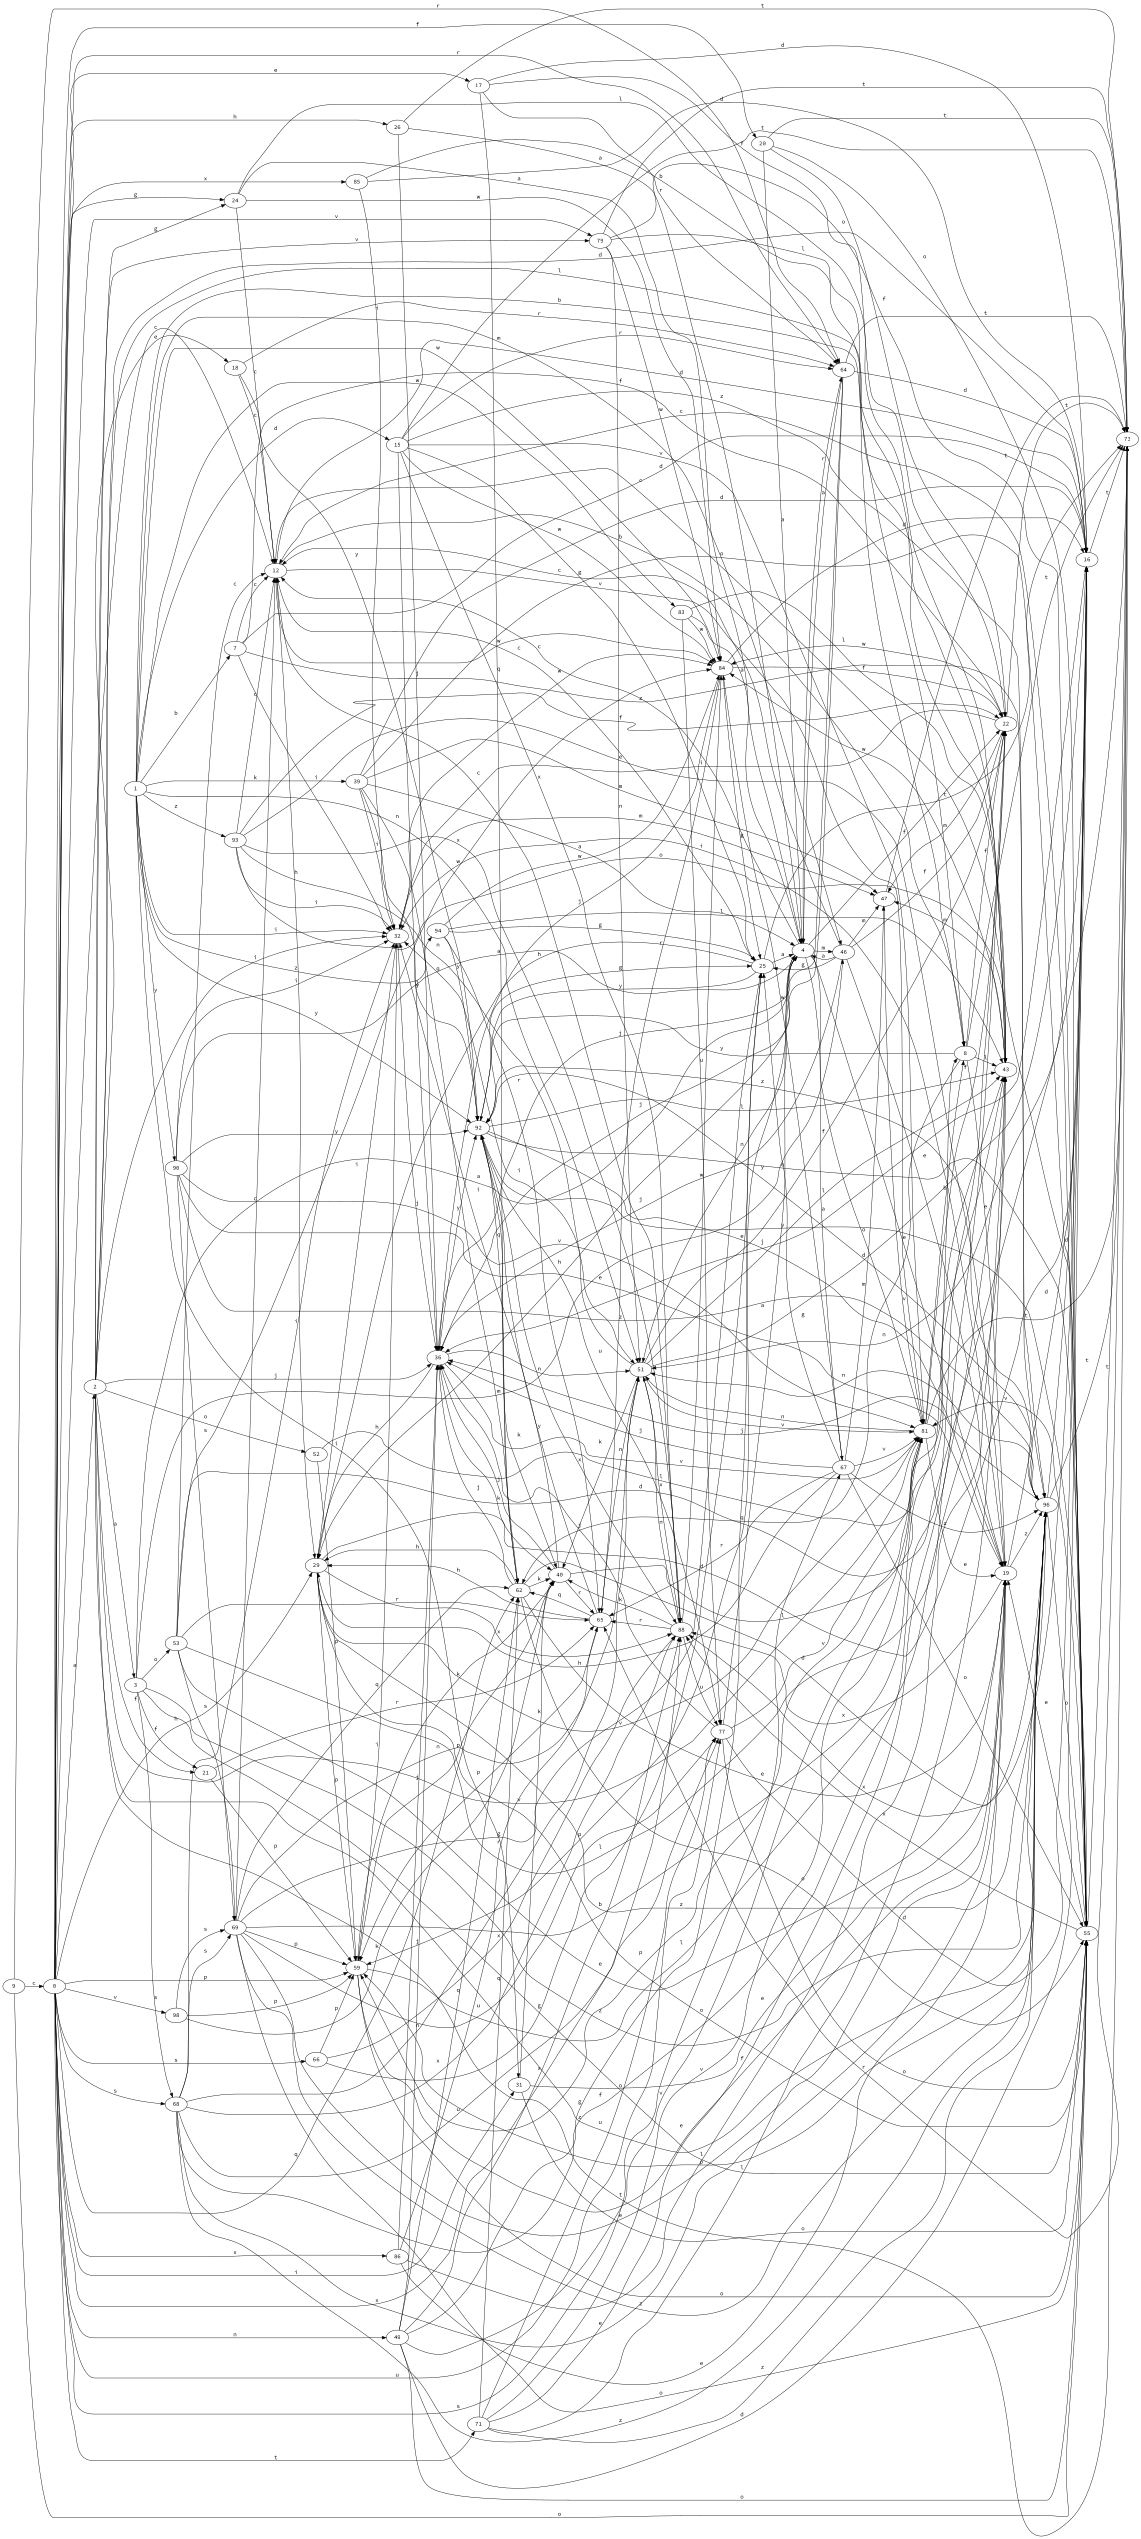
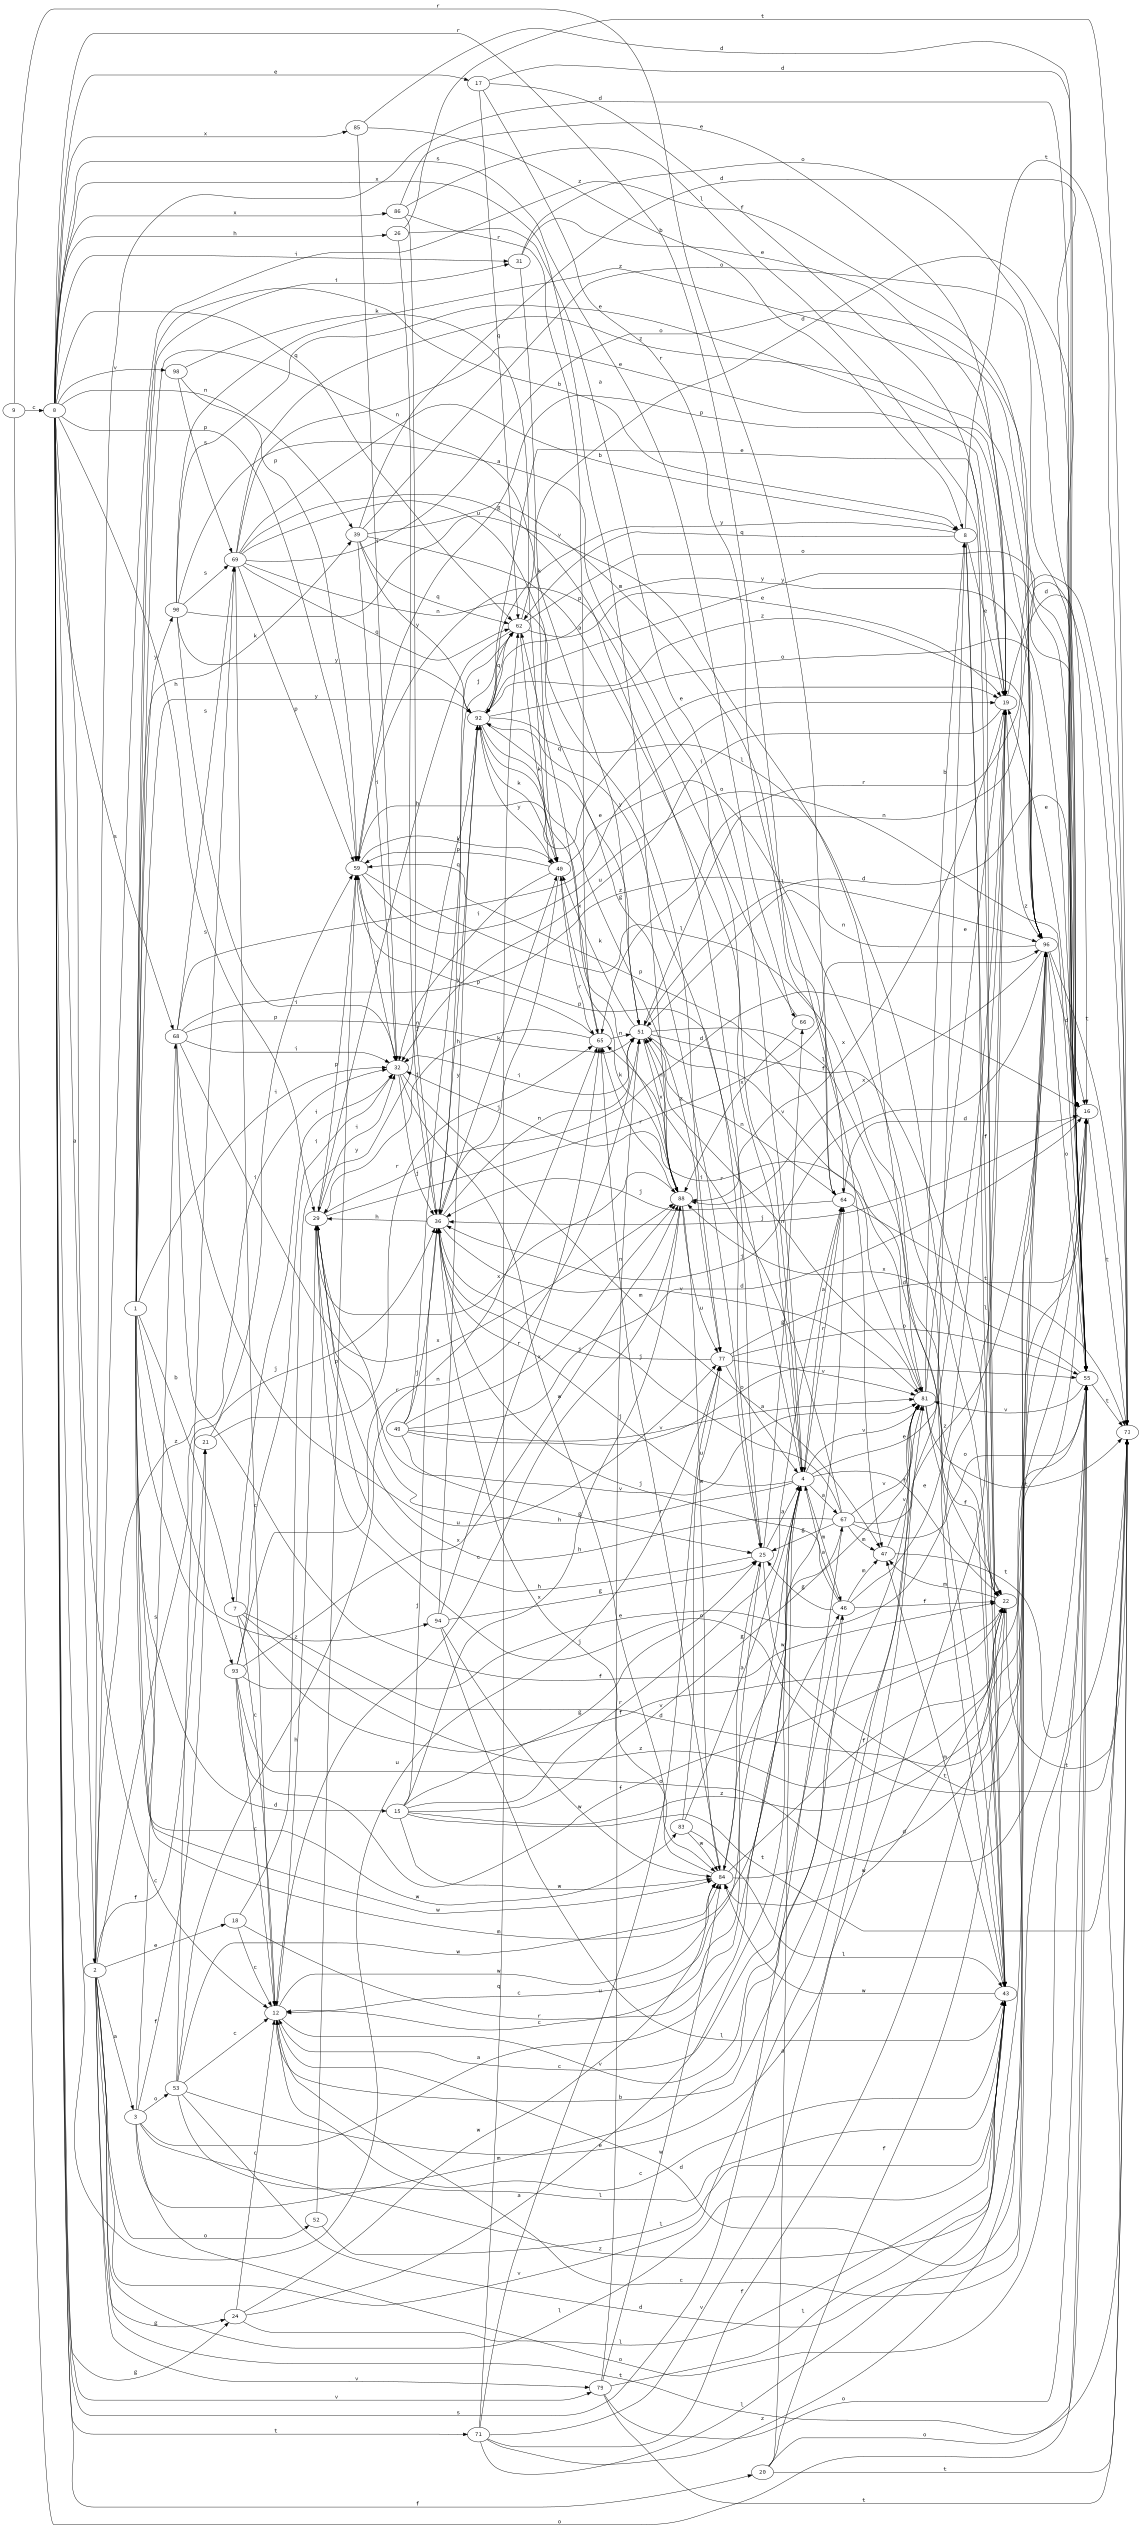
  strict digraph {
    fontname="Source Code Pro"
    rankdir=LR
    node [fontname="Source Code Pro"]
    edge [fontname="Source Code Pro"]
    0
    2
    12
    17
    20
    24
    26
    29
    31
    49
    59
    62
    64
    66
    67
    68
    71
    77
    n19 [label=98]
    79
    85
    86
    88
    32
    3
    16
    18
    21
    36
    43
    52
    73
    81
    96
    9
    55
    8
    84
    22
    4
    19
    40
    25
    51
    65
    47
    69
    1
    7
    15
    39
    46
    83
    90
    92
    93
    94
    53
    0 -> 2 [label=a]
    0 -> 12 [label=c]
    0 -> 17 [label=e]
    0 -> 20 [label=f]
    0 -> 24 [label=g]
    0 -> 26 [label=h]
    0 -> 29 [label=h]
    0 -> 31 [label=i]
-   0 -> 49 [label=n]
+   0 -> 39 [label=n]
    0 -> 59 [label=p]
    0 -> 62 [label=q]
    0 -> 64 [label=r]
    0 -> 66 [label=s]
    0 -> 67 [label=s]
    0 -> 68 [label=s]
    0 -> 71 [label=t]
    0 -> 77 [label=u]
    0 -> n19 [label=v]
    0 -> 79 [label=v]
    0 -> 85 [label=x]
    0 -> 86 [label=x]
    0 -> 88 [label=x]
    2 -> 24 [label=g]
    2 -> 79 [label=v]
    2 -> 32 [label=i]
    2 -> 3 [label=a]
    2 -> 16 [label=d]
    2 -> 18 [label=e]
    2 -> 21 [label=f]
    2 -> 36 [label=j]
    2 -> 43 [label=l]
    2 -> 52 [label=o]
    2 -> 73 [label=t]
    2 -> 81 [label=v]
    2 -> 96 [label=z]
    12 -> 29 [label=h]
    12 -> 16 [label=d]
    12 -> 81 [label=v]
    12 -> 8 [label=b]
    12 -> 84 [label=w]
    17 -> 62 [label=q]
    17 -> 64 [label=r]
    17 -> 16 [label=d]
    17 -> 22 [label=f]
    20 -> 73 [label=t]
    20 -> 55 [label=o]
    20 -> 22 [label=f]
    20 -> 4 [label=a]
    24 -> 12 [label=c]
    24 -> 43 [label=l]
    24 -> 84 [label=w]
    24 -> 4 [label=a]
    26 -> 36 [label=j]
    26 -> 73 [label=t]
    26 -> 4 [label=a]
    29 -> 59 [label=p]
    29 -> 88 [label=x]
    29 -> 32 [label=i]
    29 -> 16 [label=d]
    29 -> 81 [label=v]
    29 -> 96 [label=z]
    29 -> 55 [label=o]
    31 -> 55 [label=o]
    31 -> 19 [label=e]
    31 -> 40 [label=k]
    49 -> 62 [label=q]
    49 -> 88 [label=x]
    49 -> 16 [label=d]
    49 -> 36 [label=j]
    49 -> 81 [label=v]
    49 -> 55 [label=o]
    49 -> 25 [label=g]
    59 -> 32 [label=i]
    59 -> 43 [label=l]
    59 -> 55 [label=o]
    59 -> 19 [label=e]
    59 -> 40 [label=k]
    62 -> 29 [label=h]
    62 -> 16 [label=d]
    62 -> 36 [label=j]
    62 -> 55 [label=o]
    62 -> 19 [label=e]
    62 -> 40 [label=k]
    64 -> 16 [label=d]
    64 -> 36 [label=j]
    64 -> 73 [label=t]
    64 -> 4 [label=a]
    64 -> 51 [label=n]
    66 -> 59 [label=p]
    66 -> 88 [label=x]
-   66 -> 25 [label=g]
+   25 -> 66 [label=g]
    67 -> 29 [label=h]
    67 -> 36 [label=j]
    67 -> 81 [label=v]
    67 -> 96 [label=z]
    67 -> 55 [label=o]
    67 -> 84 [label=w]
    67 -> 25 [label=g]
    67 -> 65 [label=r]
    67 -> 47 [label=m]
    68 -> 77 [label=u]
    68 -> 88 [label=x]
    68 -> 32 [label=i]
    68 -> 96 [label=z]
    68 -> 22 [label=f]
    68 -> 19 [label=e]
    68 -> 51 [label=n]
    68 -> 69 [label=s]
    71 -> 62 [label=q]
    71 -> 77 [label=u]
    71 -> 43 [label=l]
    71 -> 81 [label=v]
    71 -> 96 [label=z]
    71 -> 22 [label=f]
    77 -> 16 [label=d]
    77 -> 36 [label=j]
    77 -> 81 [label=v]
    77 -> 55 [label=o]
    77 -> 4 [label=a]
    n19 -> 59 [label=p]
    n19 -> 40 [label=k]
    n19 -> 69 [label=s]
    79 -> 43 [label=l]
    79 -> 73 [label=t]
    79 -> 55 [label=o]
    79 -> 84 [label=w]
    79 -> 51 [label=n]
    85 -> 32 [label=i]
    85 -> 16 [label=d]
    85 -> 8 [label=b]
    86 -> 36 [label=j]
    86 -> 43 [label=l]
    86 -> 19 [label=e]
    86 -> 65 [label=r]
    88 -> 12 [label=c]
    88 -> 77 [label=u]
    88 -> 84 [label=w]
    88 -> 40 [label=k]
    88 -> 51 [label=n]
    88 -> 65 [label=r]
    32 -> 36 [label=j]
    32 -> 84 [label=w]
    32 -> 47 [label=m]
    3 -> 68 [label=s]
    3 -> 21 [label=f]
    3 -> 96 [label=z]
    3 -> 55 [label=o]
    3 -> 4 [label=a]
    3 -> 46 [label=m]
    3 -> 53 [label=o]
    16 -> 36 [label=j]
    16 -> 73 [label=t]
    18 -> 12 [label=c]
    18 -> 64 [label=r]
    18 -> 92 [label=y]
    21 -> 59 [label=p]
    21 -> 65 [label=r]
    36 -> 29 [label=h]
    36 -> 81 [label=v]
    36 -> 40 [label=k]
    36 -> 51 [label=n]
    36 -> 92 [label=y]
    43 -> 12 [label=c]
    43 -> 84 [label=w]
    43 -> 47 [label=m]
    52 -> 59 [label=p]
    52 -> 43 [label=l]
    73 -> 51 [label=n]
    73 -> 65 [label=r]
    81 -> 59 [label=p]
    81 -> 73 [label=t]
    81 -> 8 [label=b]
    81 -> 22 [label=f]
    81 -> 19 [label=e]
    81 -> 51 [label=n]
    96 -> 59 [label=p]
    96 -> 88 [label=x]
    96 -> 16 [label=d]
    96 -> 36 [label=j]
    96 -> 73 [label=t]
    96 -> 55 [label=o]
    96 -> 51 [label=n]
    96 -> 92 [label=y]
    9 -> 0 [label=c]
    9 -> 64 [label=r]
    9 -> 55 [label=o]
    55 -> 12 [label=c]
    55 -> 88 [label=x]
    55 -> 73 [label=t]
    55 -> 81 [label=v]
    55 -> 19 [label=e]
    55 -> 92 [label=y]
    8 -> 62 [label=q]
    8 -> 43 [label=l]
    8 -> 73 [label=t]
    8 -> 22 [label=f]
    8 -> 19 [label=e]
    8 -> 92 [label=y]
    84 -> 16 [label=d]
    84 -> 36 [label=j]
    84 -> 22 [label=f]
    84 -> 25 [label=g]
    84 -> 65 [label=r]
    22 -> 32 [label=i]
    22 -> 73 [label=t]
    22 -> 84 [label=w]
    22 -> 47 [label=m]
    4 -> 12 [label=c]
    4 -> 29 [label=h]
    4 -> 59 [label=p]
    4 -> 64 [label=r]
    4 -> 67 [label=a]
    4 -> 36 [label=j]
-   4 -> 81 [label=o]
+   4 -> 81 [label=v]
    4 -> 22 [label=f]
    4 -> 19 [label=e]
    4 -> 46 [label=m]
    19 -> 88 [label=x]
    19 -> 32 [label=i]
    19 -> 16 [label=d]
    19 -> 96 [label=z]
    40 -> 59 [label=p]
    40 -> 32 [label=i]
    40 -> 36 [label=j]
    40 -> 43 [label=l]
    40 -> 65 [label=r]
-   65 -> 92 [label=y]
+   40 -> 92 [label=y]
    25 -> 12 [label=c]
    25 -> 29 [label=h]
    25 -> 73 [label=t]
    25 -> 4 [label=a]
    25 -> 92 [label=y]
    51 -> 88 [label=x]
    51 -> 32 [label=i]
    51 -> 16 [label=d]
    51 -> 43 [label=l]
    51 -> 81 [label=v]
    51 -> 22 [label=f]
    51 -> 40 [label=k]
    65 -> 29 [label=h]
    65 -> 59 [label=p]
    65 -> 62 [label=q]
    65 -> 51 [label=n]
    47 -> 73 [label=t]
    47 -> 81 [label=v]
    69 -> 12 [label=c]
    69 -> 59 [label=p]
    69 -> 62 [label=q]
    69 -> 77 [label=u]
    69 -> 96 [label=z]
    69 -> 55 [label=o]
    69 -> 8 [label=b]
    69 -> 19 [label=e]
    69 -> 25 [label=g]
    69 -> 51 [label=n]
    1 -> 31 [label=i]
    1 -> 32 [label=i]
    1 -> 8 [label=b]
    1 -> 84 [label=w]
    1 -> 51 [label=n]
    1 -> 7 [label=b]
    1 -> 15 [label=d]
    1 -> 39 [label=k]
    1 -> 46 [label=m]
    1 -> 83 [label=w]
    1 -> 90 [label=y]
    1 -> 92 [label=y]
    1 -> 93 [label=z]
    1 -> 94 [label=z]
    7 -> 12 [label=c]
    7 -> 32 [label=i]
    7 -> 16 [label=d]
    7 -> 96 [label=z]
    7 -> 22 [label=f]
    15 -> 64 [label=r]
    15 -> 88 [label=x]
    15 -> 36 [label=j]
    15 -> 73 [label=t]
    15 -> 81 [label=v]
    15 -> 96 [label=z]
    15 -> 84 [label=w]
    15 -> 25 [label=g]
    39 -> 62 [label=q]
    39 -> 32 [label=i]
    39 -> 16 [label=d]
    39 -> 55 [label=o]
    39 -> 4 [label=a]
    39 -> 47 [label=m]
    39 -> 92 [label=y]
    46 -> 12 [label=c]
    46 -> 36 [label=j]
    46 -> 22 [label=f]
    46 -> 4 [label=a]
    46 -> 19 [label=e]
    46 -> 25 [label=g]
    46 -> 47 [label=m]
    83 -> 77 [label=u]
    83 -> 43 [label=l]
    83 -> 84 [label=w]
    83 -> 4 [label=a]
    90 -> 32 [label=i]
    90 -> 81 [label=v]
    90 -> 96 [label=z]
    90 -> 4 [label=a]
    90 -> 19 [label=e]
    90 -> 69 [label=s]
    90 -> 92 [label=y]
    92 -> 62 [label=q]
    92 -> 77 [label=u]
    92 -> 88 [label=x]
    92 -> 43 [label=l]
    92 -> 96 [label=z]
    92 -> 55 [label=o]
    92 -> 19 [label=e]
    92 -> 40 [label=k]
    92 -> 25 [label=g]
    93 -> 12 [label=c]
    93 -> 88 [label=x]
    93 -> 32 [label=i]
    93 -> 55 [label=o]
    93 -> 22 [label=f]
    93 -> 19 [label=e]
    93 -> 51 [label=n]
    94 -> 43 [label=l]
    94 -> 84 [label=w]
    94 -> 25 [label=g]
    94 -> 65 [label=r]
    94 -> 92 [label=y]
    53 -> 12 [label=c]
    53 -> 16 [label=d]
    53 -> 43 [label=l]
    53 -> 84 [label=w]
    53 -> 19 [label=e]
    53 -> 65 [label=r]
    53 -> 69 [label=s]
  }
